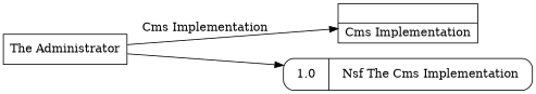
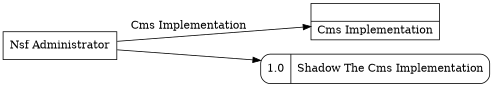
  digraph {
    rankdir=LR
    n1 [label="<f0>  |<f1> Cms Implementation " shape=record]
-   n2 [label="The Administrator" shape=box]
-   n3 [label="{<f0> 1.0|<f1> Nsf The Cms Implementation }" shape=Mrecord]
+   n2 [label="Nsf Administrator" shape=box]
+   n3 [label="{<f0> 1.0|<f1> Shadow The Cms Implementation }" shape=Mrecord]
    n2 -> n1 [label="Cms Implementation"]
    n2 -> n3
  }
